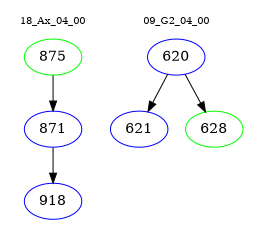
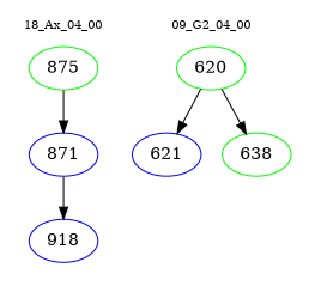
  digraph {
    node [color=blue]
    edge [color=black]
    n1 [label=871]
    n2 [color=green label=875]
    n3 [label=918]
-   n4 [label=620]
+   n4 [color=green label=620]
    n5 [label=621]
-   n6 [color=green label=628]
+   n6 [color=green label=638]
    subgraph cluster_1 {
      color=white
      fontsize=10
      label="18_Ax_04_00"
      n1
      n2
      n3
    }
    subgraph cluster_2 {
      color=white
      fontsize=10
      label="09_G2_04_00"
      n4
      n5
      n6
    }
    n1 -> n3
    n2 -> n1
    n4 -> n5
    n4 -> n6
  }
